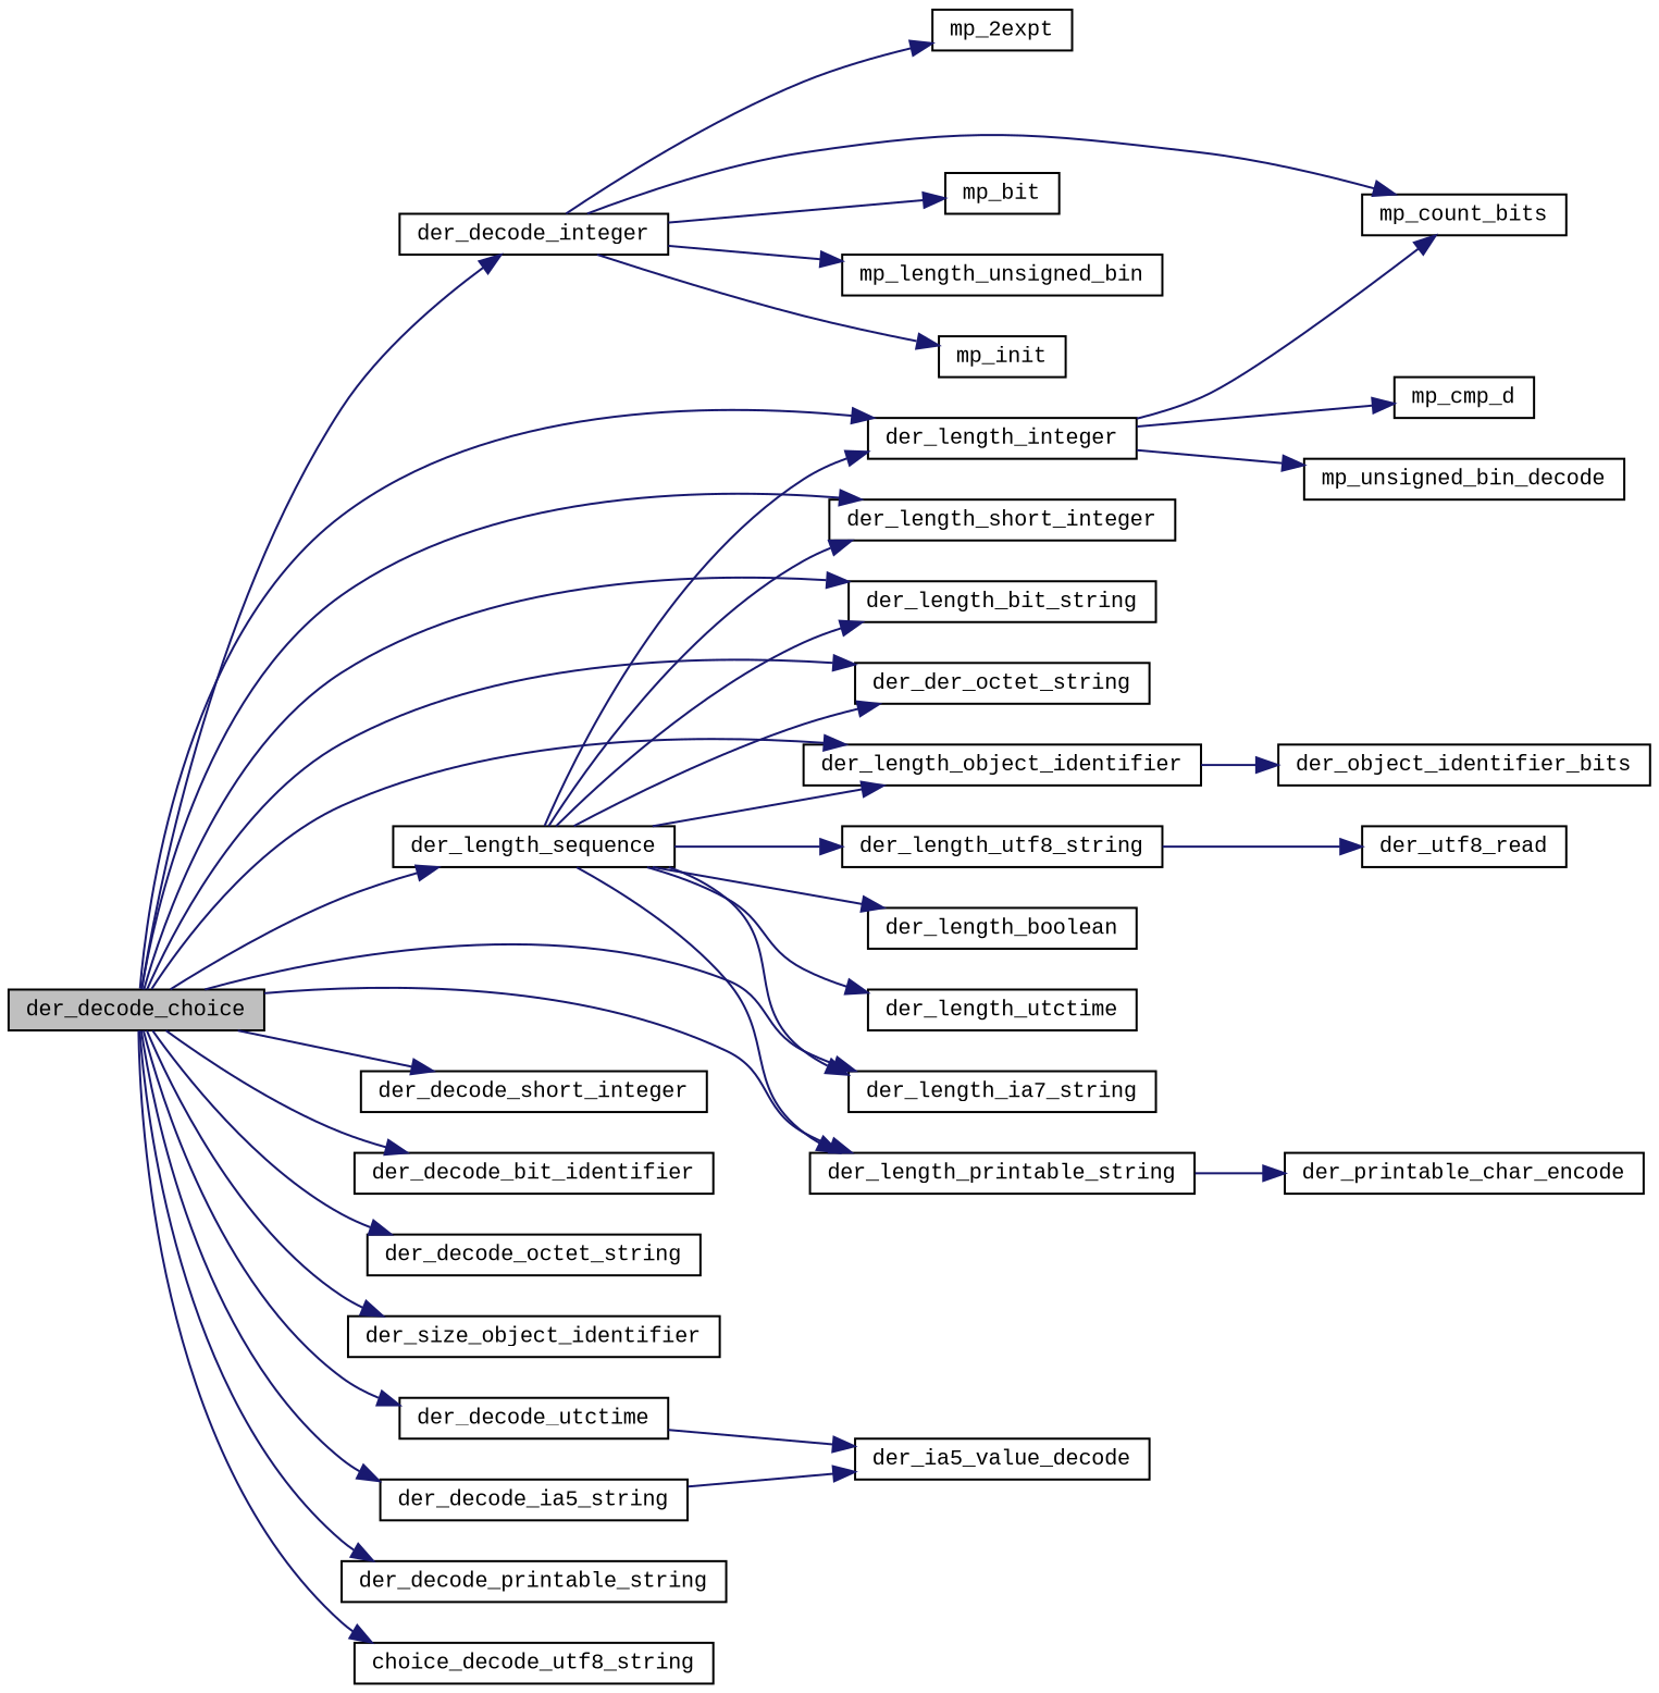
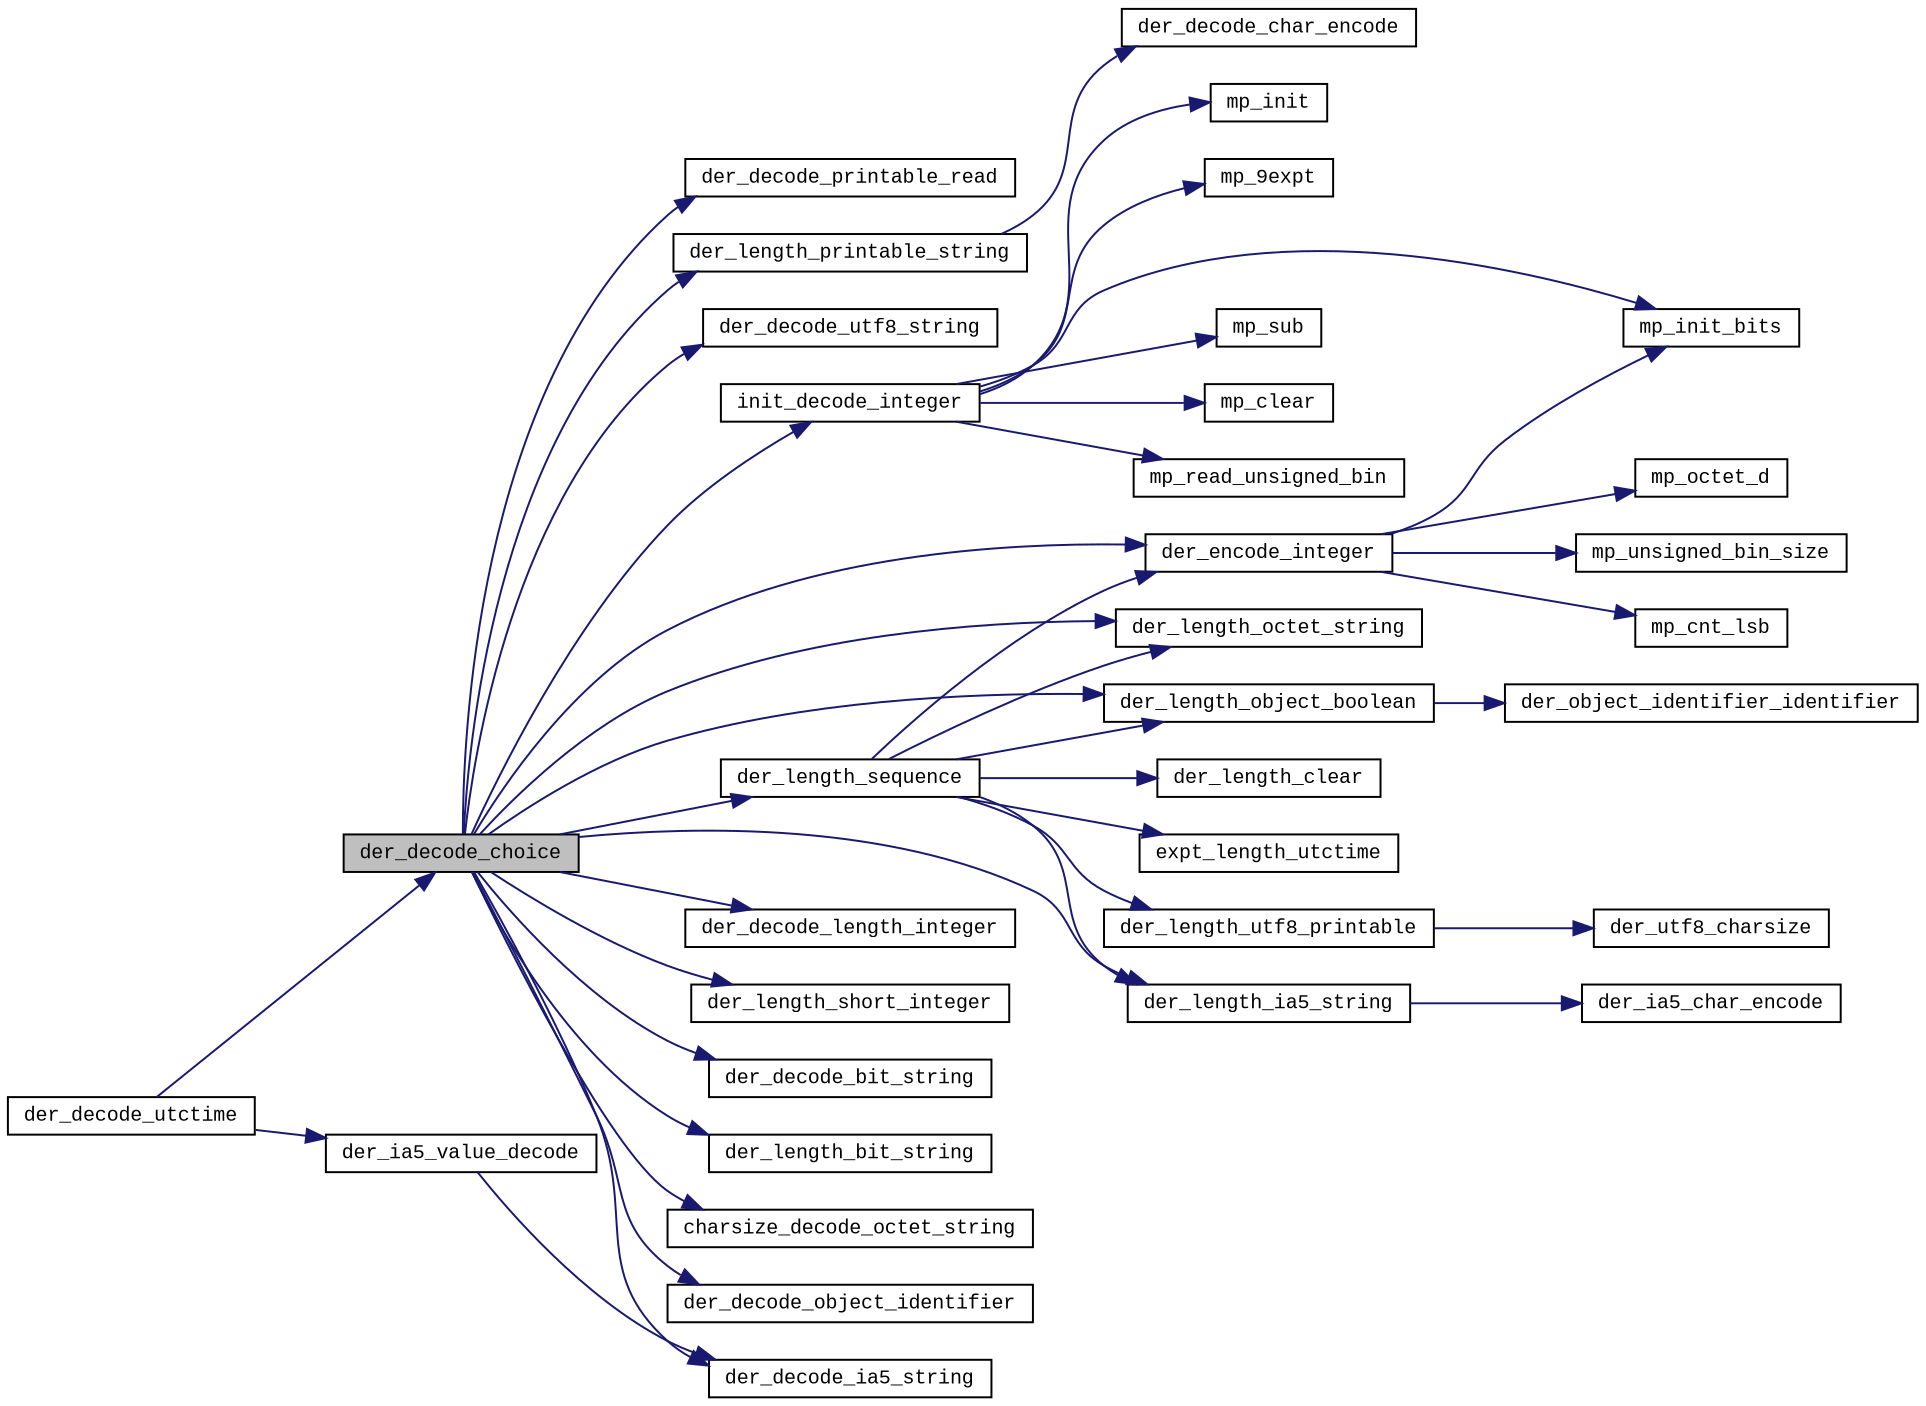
  digraph {
    fontname="Liberation Mono"
    rankdir=LR
    node [color=black fillcolor=white fontname="Liberation Mono" fontsize=10 shape=record style=filled]
    edge [color=midnightblue fontname="Liberation Mono" fontsize=10 labelfontname=Helvetica labelfontsize=10 style=solid]
    n1 [fillcolor=grey75 fontcolor=black height=0.2 label=der_decode_choice width=0.4]
-   n2 [height=0.2 label=der_decode_integer width=0.4]
-   n3 [height=0.2 label=der_length_integer width=0.4]
-   n4 [height=0.2 label=der_decode_short_integer width=0.4]
+   n2 [height=0.2 label=init_decode_integer width=0.4]
+   n3 [height=0.2 label=der_encode_integer width=0.4]
+   n4 [height=0.2 label=der_decode_length_integer width=0.4]
    n5 [height=0.2 label=der_length_short_integer width=0.4]
-   n6 [height=0.2 label=der_decode_bit_identifier width=0.4]
+   n6 [height=0.2 label=der_decode_bit_string width=0.4]
    n7 [height=0.2 label=der_length_bit_string width=0.4]
-   n8 [height=0.2 label=der_decode_octet_string width=0.4]
-   n9 [height=0.2 label=der_der_octet_string width=0.4]
-   n10 [height=0.2 label=der_size_object_identifier width=0.4]
-   n11 [height=0.2 label=der_length_object_identifier width=0.4]
+   n8 [height=0.2 label=charsize_decode_octet_string width=0.4]
+   n9 [height=0.2 label=der_length_octet_string width=0.4]
+   n10 [height=0.2 label=der_decode_object_identifier width=0.4]
+   n11 [height=0.2 label=der_length_object_boolean width=0.4]
    n12 [height=0.2 label=der_decode_ia5_string width=0.4]
-   n13 [height=0.2 label=der_length_ia7_string width=0.4]
-   n14 [height=0.2 label=der_decode_printable_string width=0.4]
+   n13 [height=0.2 label=der_length_ia5_string width=0.4]
+   n14 [height=0.2 label=der_decode_printable_read width=0.4]
    n15 [height=0.2 label=der_length_printable_string width=0.4]
-   n16 [height=0.2 label=choice_decode_utf8_string width=0.4]
+   n16 [height=0.2 label=der_decode_utf8_string width=0.4]
    n17 [height=0.2 label=der_decode_utctime width=0.4]
    n18 [height=0.2 label=der_length_sequence width=0.4]
-   n19 [height=0.2 label=mp_length_unsigned_bin width=0.4]
+   n19 [height=0.2 label=mp_read_unsigned_bin width=0.4]
    n20 [height=0.2 label=mp_init width=0.4]
-   n21 [height=0.2 label=mp_2expt width=0.4]
-   n22 [height=0.2 label=mp_count_bits width=0.4]
-   n23 [height=0.2 label=mp_bit width=0.4]
-   n25 [height=0.2 label=mp_cmp_d width=0.4]
-   n26 [height=0.2 label=mp_unsigned_bin_decode width=0.4]
-   n28 [height=0.2 label=der_object_identifier_bits width=0.4]
+   n21 [height=0.2 label=mp_9expt width=0.4]
+   n22 [height=0.2 label=mp_init_bits width=0.4]
+   n23 [height=0.2 label=mp_sub width=0.4]
+   n24 [height=0.2 label=mp_clear width=0.4]
+   n25 [height=0.2 label=mp_octet_d width=0.4]
+   n26 [height=0.2 label=mp_unsigned_bin_size width=0.4]
+   n27 [height=0.2 label=mp_cnt_lsb width=0.4]
+   n28 [height=0.2 label=der_object_identifier_identifier width=0.4]
    n29 [height=0.2 label=der_ia5_value_decode width=0.4]
-   n31 [height=0.2 label=der_printable_char_encode width=0.4]
-   n32 [height=0.2 label=der_length_utf8_string width=0.4]
-   n33 [height=0.2 label=der_utf8_read width=0.4]
-   n34 [height=0.2 label=der_length_boolean width=0.4]
-   n35 [height=0.2 label=der_length_utctime width=0.4]
+   n30 [height=0.2 label=der_ia5_char_encode width=0.4]
+   n31 [height=0.2 label=der_decode_char_encode width=0.4]
+   n32 [height=0.2 label=der_length_utf8_printable width=0.4]
+   n33 [height=0.2 label=der_utf8_charsize width=0.4]
+   n34 [height=0.2 label=der_length_clear width=0.4]
+   n35 [height=0.2 label=expt_length_utctime width=0.4]
    n1 -> n2
    n1 -> n3
    n1 -> n4
    n1 -> n5
    n1 -> n6
    n1 -> n7
    n1 -> n8
    n1 -> n9
    n1 -> n10
    n1 -> n11
    n1 -> n12
    n1 -> n13
    n1 -> n14
    n1 -> n15
    n1 -> n16
-   n1 -> n17
+   n17 -> n1
    n1 -> n18
    n2 -> n19
    n2 -> n20
    n2 -> n21
    n2 -> n22
    n2 -> n23
+   n2 -> n24
    n3 -> n22
    n3 -> n25
    n3 -> n26
+   n3 -> n27
    n11 -> n28
-   n12 -> n29
+   n29 -> n12
+   n13 -> n30
    n15 -> n31
    n17 -> n29
    n18 -> n3
-   n18 -> n5
-   n18 -> n7
    n18 -> n9
    n18 -> n11
    n18 -> n13
-   n18 -> n15
    n18 -> n32
    n18 -> n34
    n18 -> n35
    n32 -> n33
  }
